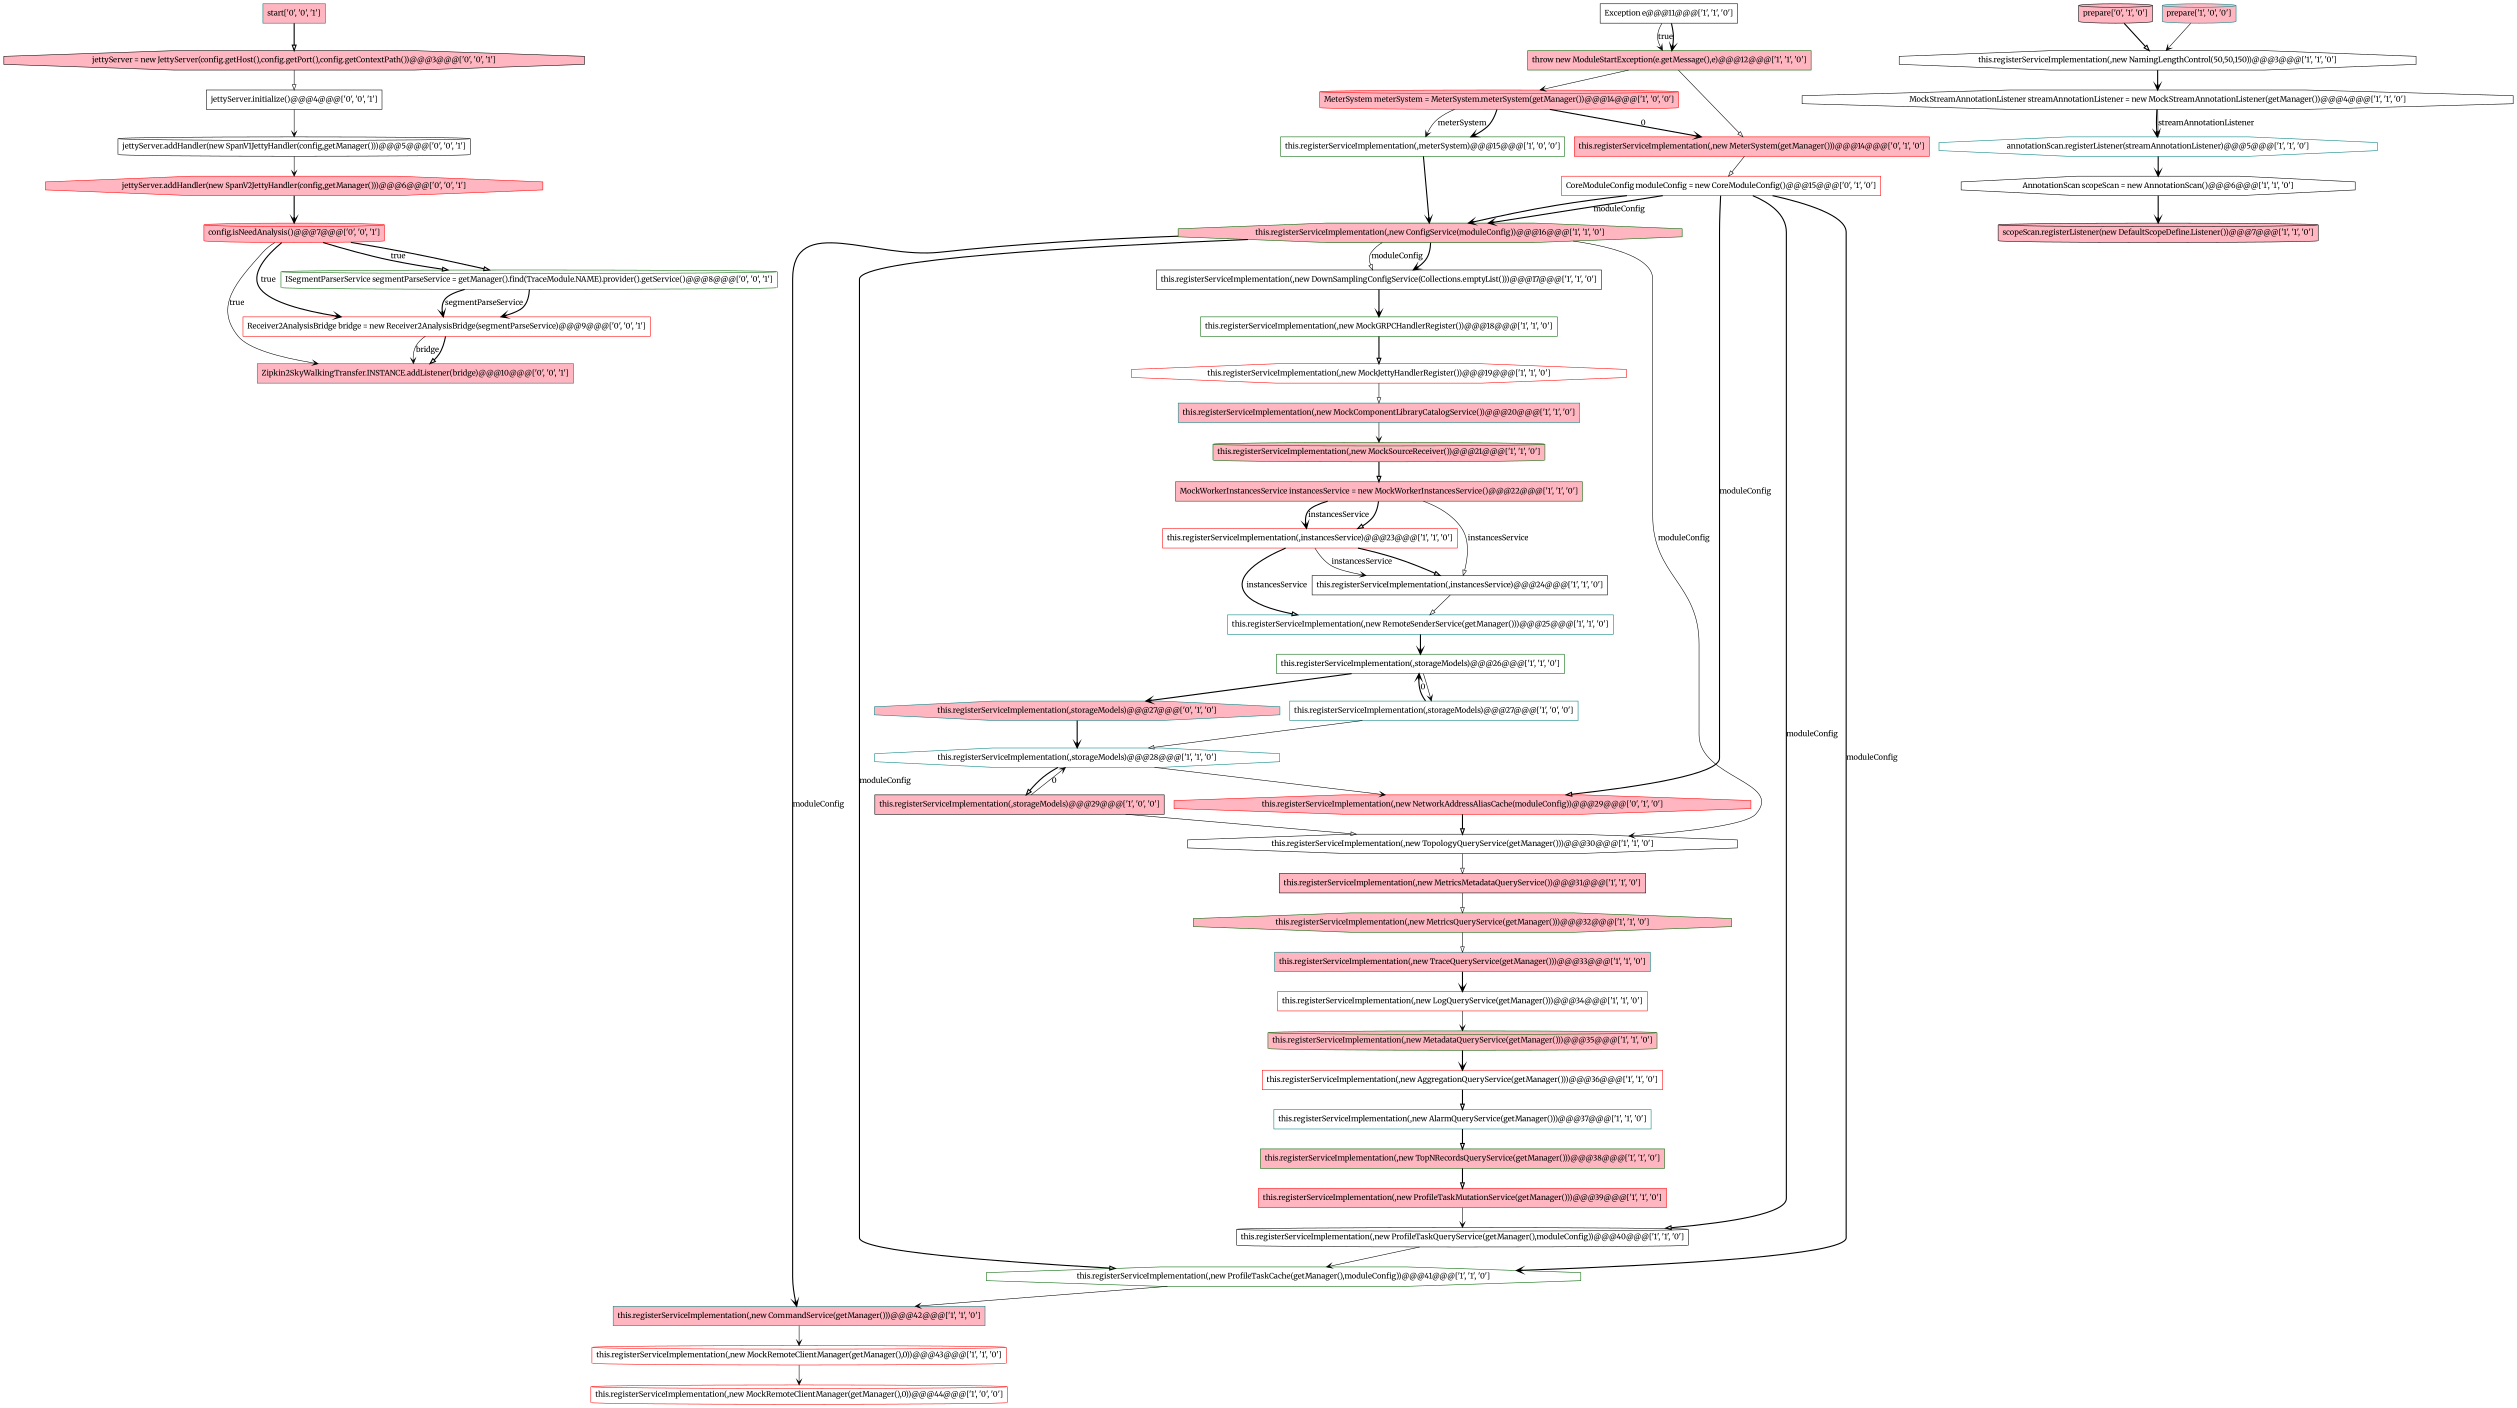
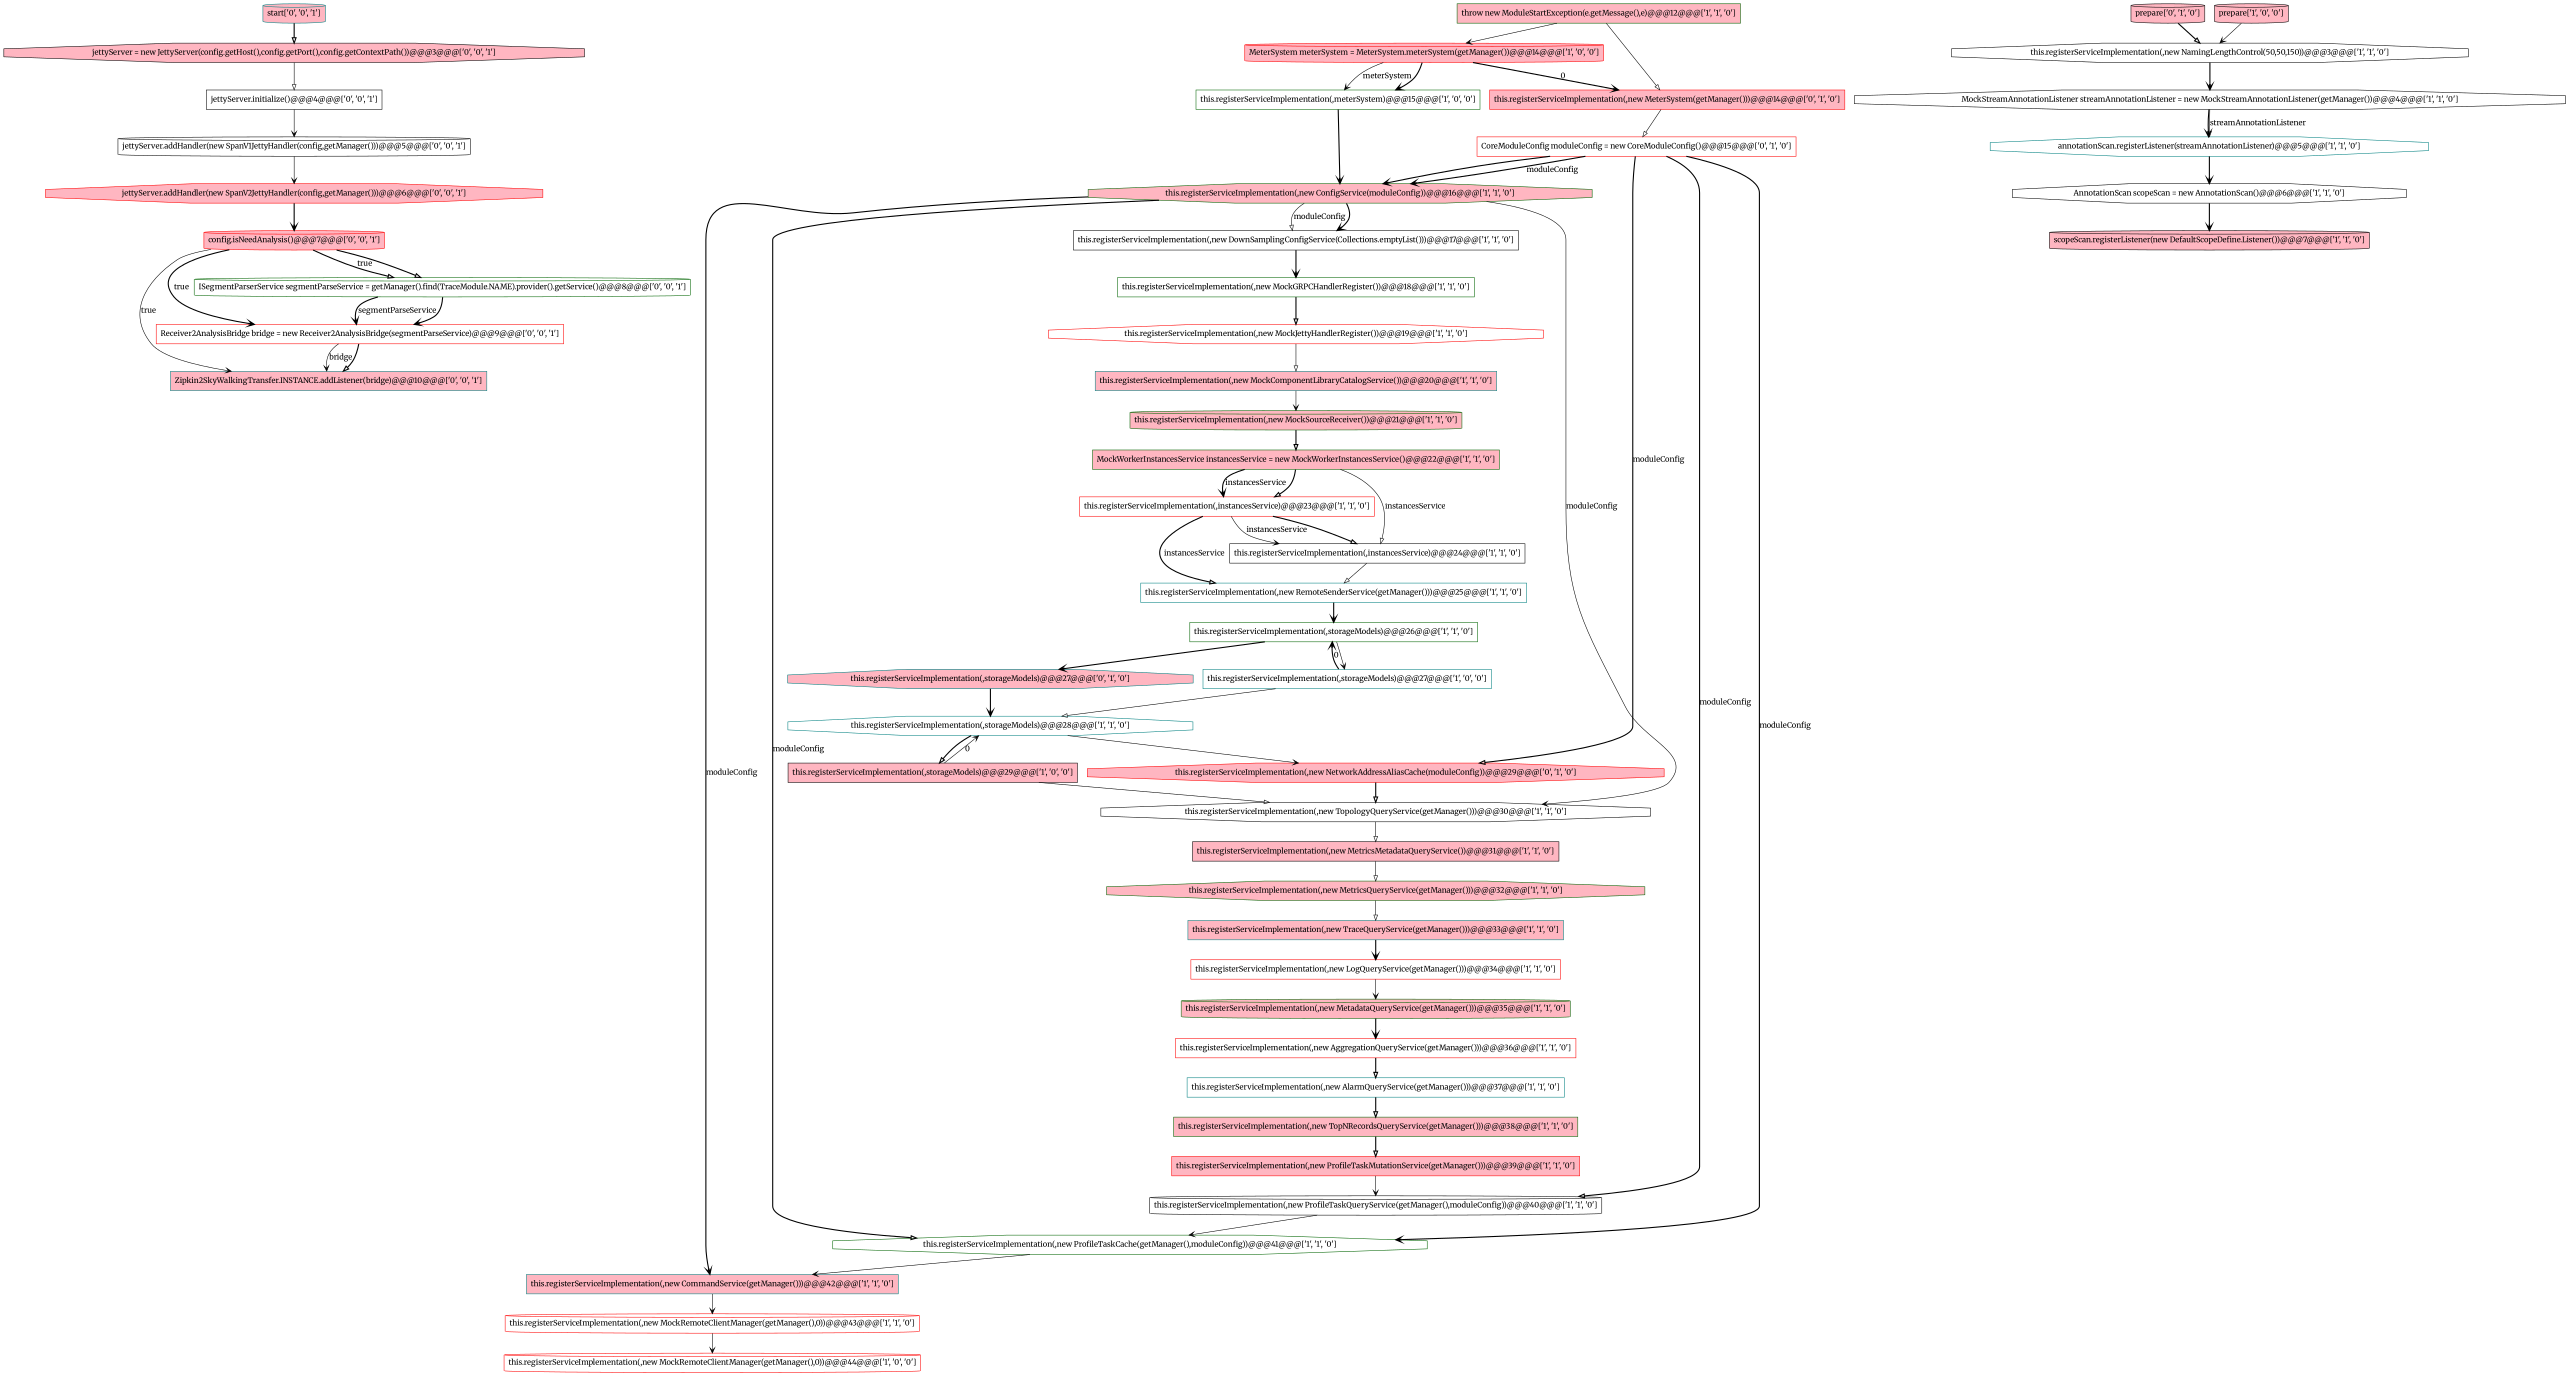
  digraph {
    fontname=Merriweather
    node [color=black fillcolor=white fontname=Merriweather shape=box style=filled]
    edge [arrowhead=vee fontname=Merriweather style=bold]
-   n1 [color=teal fillcolor=lightpink label="start['0', '0', '1']"]
+   n1 [color=teal fillcolor=lightpink label="start['0', '0', '1']" shape=cylinder]
    n2 [fillcolor=lightpink label="jettyServer = new JettyServer(config.getHost(),config.getPort(),config.getContextPath())@@@3@@@['0', '0', '1']" shape=octagon]
    n3 [label="jettyServer.initialize()@@@4@@@['0', '0', '1']"]
    n4 [color=teal fillcolor=lightpink label="this.registerServiceImplementation(,new TraceQueryService(getManager()))@@@33@@@['1', '1', '0']"]
    n5 [color=red label="this.registerServiceImplementation(,new LogQueryService(getManager()))@@@34@@@['1', '1', '0']"]
    n6 [color=darkgreen fillcolor=lightpink label="this.registerServiceImplementation(,new MetadataQueryService(getManager()))@@@35@@@['1', '1', '0']" shape=cylinder]
    n7 [fillcolor=lightpink label="scopeScan.registerListener(new DefaultScopeDefine.Listener())@@@7@@@['1', '1', '0']" shape=cylinder]
    n8 [label="this.registerServiceImplementation(,new DownSamplingConfigService(Collections.emptyList()))@@@17@@@['1', '1', '0']"]
    n9 [color=darkgreen label="this.registerServiceImplementation(,new MockGRPCHandlerRegister())@@@18@@@['1', '1', '0']"]
    n10 [color=red label="this.registerServiceImplementation(,new MockJettyHandlerRegister())@@@19@@@['1', '1', '0']" shape=octagon]
    n11 [color=red fillcolor=lightpink label="jettyServer.addHandler(new SpanV2JettyHandler(config,getManager()))@@@6@@@['0', '0', '1']" shape=octagon]
    n12 [color=red fillcolor=lightpink label="config.isNeedAnalysis()@@@7@@@['0', '0', '1']" shape=cylinder]
    n13 [color=teal fillcolor=lightpink label="Zipkin2SkyWalkingTransfer.INSTANCE.addListener(bridge)@@@10@@@['0', '0', '1']"]
    n14 [color=red label="Receiver2AnalysisBridge bridge = new Receiver2AnalysisBridge(segmentParseService)@@@9@@@['0', '0', '1']"]
    n15 [color=darkgreen label="ISegmentParserService segmentParseService = getManager().find(TraceModule.NAME).provider().getService()@@@8@@@['0', '0', '1']" shape=cylinder]
    n16 [color=red label="this.registerServiceImplementation(,new AggregationQueryService(getManager()))@@@36@@@['1', '1', '0']"]
    n17 [color=darkgreen fillcolor=lightpink label="MockWorkerInstancesService instancesService = new MockWorkerInstancesService()@@@22@@@['1', '1', '0']"]
    n18 [label="this.registerServiceImplementation(,instancesService)@@@24@@@['1', '1', '0']"]
    n19 [color=red label="this.registerServiceImplementation(,instancesService)@@@23@@@['1', '1', '0']"]
    n20 [color=teal label="this.registerServiceImplementation(,new RemoteSenderService(getManager()))@@@25@@@['1', '1', '0']"]
    n21 [color=darkgreen fillcolor=lightpink label="throw new ModuleStartException(e.getMessage(),e)@@@12@@@['1', '1', '0']"]
    n22 [color=red fillcolor=lightpink label="this.registerServiceImplementation(,new MeterSystem(getManager()))@@@14@@@['0', '1', '0']"]
    n23 [color=red fillcolor=lightpink label="MeterSystem meterSystem = MeterSystem.meterSystem(getManager())@@@14@@@['1', '0', '0']" shape=cylinder]
    n24 [color=red label="CoreModuleConfig moduleConfig = new CoreModuleConfig()@@@15@@@['0', '1', '0']"]
    n25 [color=darkgreen label="this.registerServiceImplementation(,meterSystem)@@@15@@@['1', '0', '0']"]
    n26 [label="this.registerServiceImplementation(,new NamingLengthControl(50,50,150))@@@3@@@['1', '1', '0']" shape=octagon]
    n27 [label="MockStreamAnnotationListener streamAnnotationListener = new MockStreamAnnotationListener(getManager())@@@4@@@['1', '1', '0']" shape=octagon]
    n28 [color=teal label="annotationScan.registerListener(streamAnnotationListener)@@@5@@@['1', '1', '0']" shape=octagon]
    n29 [color=teal fillcolor=lightpink label="this.registerServiceImplementation(,new MockComponentLibraryCatalogService())@@@20@@@['1', '1', '0']"]
    n30 [color=darkgreen fillcolor=lightpink label="this.registerServiceImplementation(,new MockSourceReceiver())@@@21@@@['1', '1', '0']" shape=cylinder]
    n31 [color=darkgreen fillcolor=lightpink label="this.registerServiceImplementation(,new ConfigService(moduleConfig))@@@16@@@['1', '1', '0']" shape=octagon]
    n32 [label="this.registerServiceImplementation(,new TopologyQueryService(getManager()))@@@30@@@['1', '1', '0']" shape=octagon]
    n33 [color=darkgreen label="this.registerServiceImplementation(,new ProfileTaskCache(getManager(),moduleConfig))@@@41@@@['1', '1', '0']" shape=octagon]
    n34 [color=teal fillcolor=lightpink label="this.registerServiceImplementation(,new CommandService(getManager()))@@@42@@@['1', '1', '0']"]
    n35 [fillcolor=lightpink label="this.registerServiceImplementation(,new MetricsMetadataQueryService())@@@31@@@['1', '1', '0']"]
    n36 [color=red label="this.registerServiceImplementation(,new MockRemoteClientManager(getManager(),0))@@@43@@@['1', '1', '0']" shape=cylinder]
    n37 [color=teal label="this.registerServiceImplementation(,new AlarmQueryService(getManager()))@@@37@@@['1', '1', '0']"]
    n38 [color=darkgreen fillcolor=lightpink label="this.registerServiceImplementation(,new TopNRecordsQueryService(getManager()))@@@38@@@['1', '1', '0']"]
    n39 [color=red fillcolor=lightpink label="this.registerServiceImplementation(,new ProfileTaskMutationService(getManager()))@@@39@@@['1', '1', '0']"]
    n40 [label="jettyServer.addHandler(new SpanV1JettyHandler(config,getManager()))@@@5@@@['0', '0', '1']" shape=cylinder]
    n41 [color=red label="this.registerServiceImplementation(,new MockRemoteClientManager(getManager(),0))@@@44@@@['1', '0', '0']" shape=cylinder]
    n42 [color=darkgreen fillcolor=lightpink label="this.registerServiceImplementation(,new MetricsQueryService(getManager()))@@@32@@@['1', '1', '0']" shape=octagon]
    n43 [label="AnnotationScan scopeScan = new AnnotationScan()@@@6@@@['1', '1', '0']" shape=octagon]
    n44 [color=darkgreen label="this.registerServiceImplementation(,storageModels)@@@26@@@['1', '1', '0']"]
    n45 [fillcolor=lightpink label="prepare['0', '1', '0']" shape=cylinder]
    n46 [fillcolor=lightpink label="this.registerServiceImplementation(,storageModels)@@@29@@@['1', '0', '0']"]
    n47 [color=teal label="this.registerServiceImplementation(,storageModels)@@@28@@@['1', '1', '0']" shape=octagon]
    n48 [color=red fillcolor=lightpink label="this.registerServiceImplementation(,new NetworkAddressAliasCache(moduleConfig))@@@29@@@['0', '1', '0']" shape=octagon]
    n49 [color=teal label="this.registerServiceImplementation(,storageModels)@@@27@@@['1', '0', '0']"]
    n50 [color=teal fillcolor=lightpink label="this.registerServiceImplementation(,storageModels)@@@27@@@['0', '1', '0']" shape=octagon]
    n51 [label="this.registerServiceImplementation(,new ProfileTaskQueryService(getManager(),moduleConfig))@@@40@@@['1', '1', '0']" shape=cylinder]
-   n52 [color=teal fillcolor=lightpink label="prepare['1', '0', '0']" shape=cylinder]
-   n53 [label="Exception e@@@11@@@['1', '1', '0']"]
+   n52 [fillcolor=lightpink label="prepare['1', '0', '0']" shape=cylinder]
    n1 -> n2 [arrowhead=onormal]
    n2 -> n3 [arrowhead=onormal style=solid]
    n3 -> n40 [style=solid]
    n4 -> n5
    n5 -> n6 [style=solid]
    n6 -> n16
    n8 -> n9
    n9 -> n10 [arrowhead=onormal]
    n10 -> n29 [arrowhead=onormal style=solid]
    n11 -> n12
    n12 -> n13 [label=true style=solid]
    n12 -> n14 [label=true]
    n12 -> n15 [arrowhead=onormal label=true]
    n12 -> n15 [arrowhead=onormal]
    n14 -> n13 [label=bridge style=solid]
    n14 -> n13 [arrowhead=onormal]
    n15 -> n14 [label=segmentParseService]
    n15 -> n14
    n16 -> n37 [arrowhead=onormal]
    n17 -> n18 [arrowhead=onormal label=instancesService style=solid]
    n17 -> n19 [arrowhead=onormal]
    n17 -> n19 [label=instancesService]
    n18 -> n20 [arrowhead=onormal style=solid]
    n19 -> n18 [arrowhead=onormal]
    n19 -> n18 [label=instancesService style=solid]
    n19 -> n20 [arrowhead=onormal label=instancesService]
    n20 -> n44
    n21 -> n22 [arrowhead=onormal style=solid]
    n21 -> n23 [style=solid]
    n22 -> n24 [arrowhead=onormal style=solid]
    n23 -> n22 [label=0]
    n23 -> n25 [label=meterSystem style=solid]
    n23 -> n25
    n24 -> n31 [label=moduleConfig]
    n24 -> n31
    n24 -> n33 [label=moduleConfig]
    n24 -> n48 [arrowhead=onormal label=moduleConfig]
    n24 -> n51 [arrowhead=onormal label=moduleConfig]
    n25 -> n31
    n26 -> n27
    n27 -> n28
    n27 -> n28 [arrowhead=onormal label=streamAnnotationListener style=solid]
    n28 -> n43
    n29 -> n30 [style=solid]
    n30 -> n17 [arrowhead=onormal]
    n31 -> n8
    n31 -> n8 [arrowhead=onormal label=moduleConfig style=solid]
    n31 -> n32 [label=moduleConfig style=solid]
    n31 -> n33 [arrowhead=onormal label=moduleConfig]
    n31 -> n34 [label=moduleConfig]
    n32 -> n35 [arrowhead=onormal style=solid]
    n33 -> n34 [style=solid]
    n34 -> n36 [style=solid]
    n35 -> n42 [arrowhead=onormal style=solid]
    n36 -> n41 [style=solid]
    n37 -> n38 [arrowhead=onormal]
    n38 -> n39 [arrowhead=onormal]
    n39 -> n51 [style=solid]
    n40 -> n11 [style=solid]
    n42 -> n4 [arrowhead=onormal style=solid]
    n43 -> n7
    n44 -> n49 [style=solid]
    n44 -> n50
    n45 -> n26 [arrowhead=onormal]
    n46 -> n32 [arrowhead=onormal style=solid]
    n46 -> n47 [label=0 style=solid]
    n47 -> n46 [arrowhead=onormal]
    n47 -> n48 [style=solid]
    n48 -> n32 [arrowhead=onormal]
    n49 -> n44 [label=0]
    n49 -> n47 [arrowhead=onormal style=solid]
    n50 -> n47
    n51 -> n33 [style=solid]
    n52 -> n26 [style=solid]
-   n53 -> n21 [label=true style=solid]
-   n53 -> n21
  }
